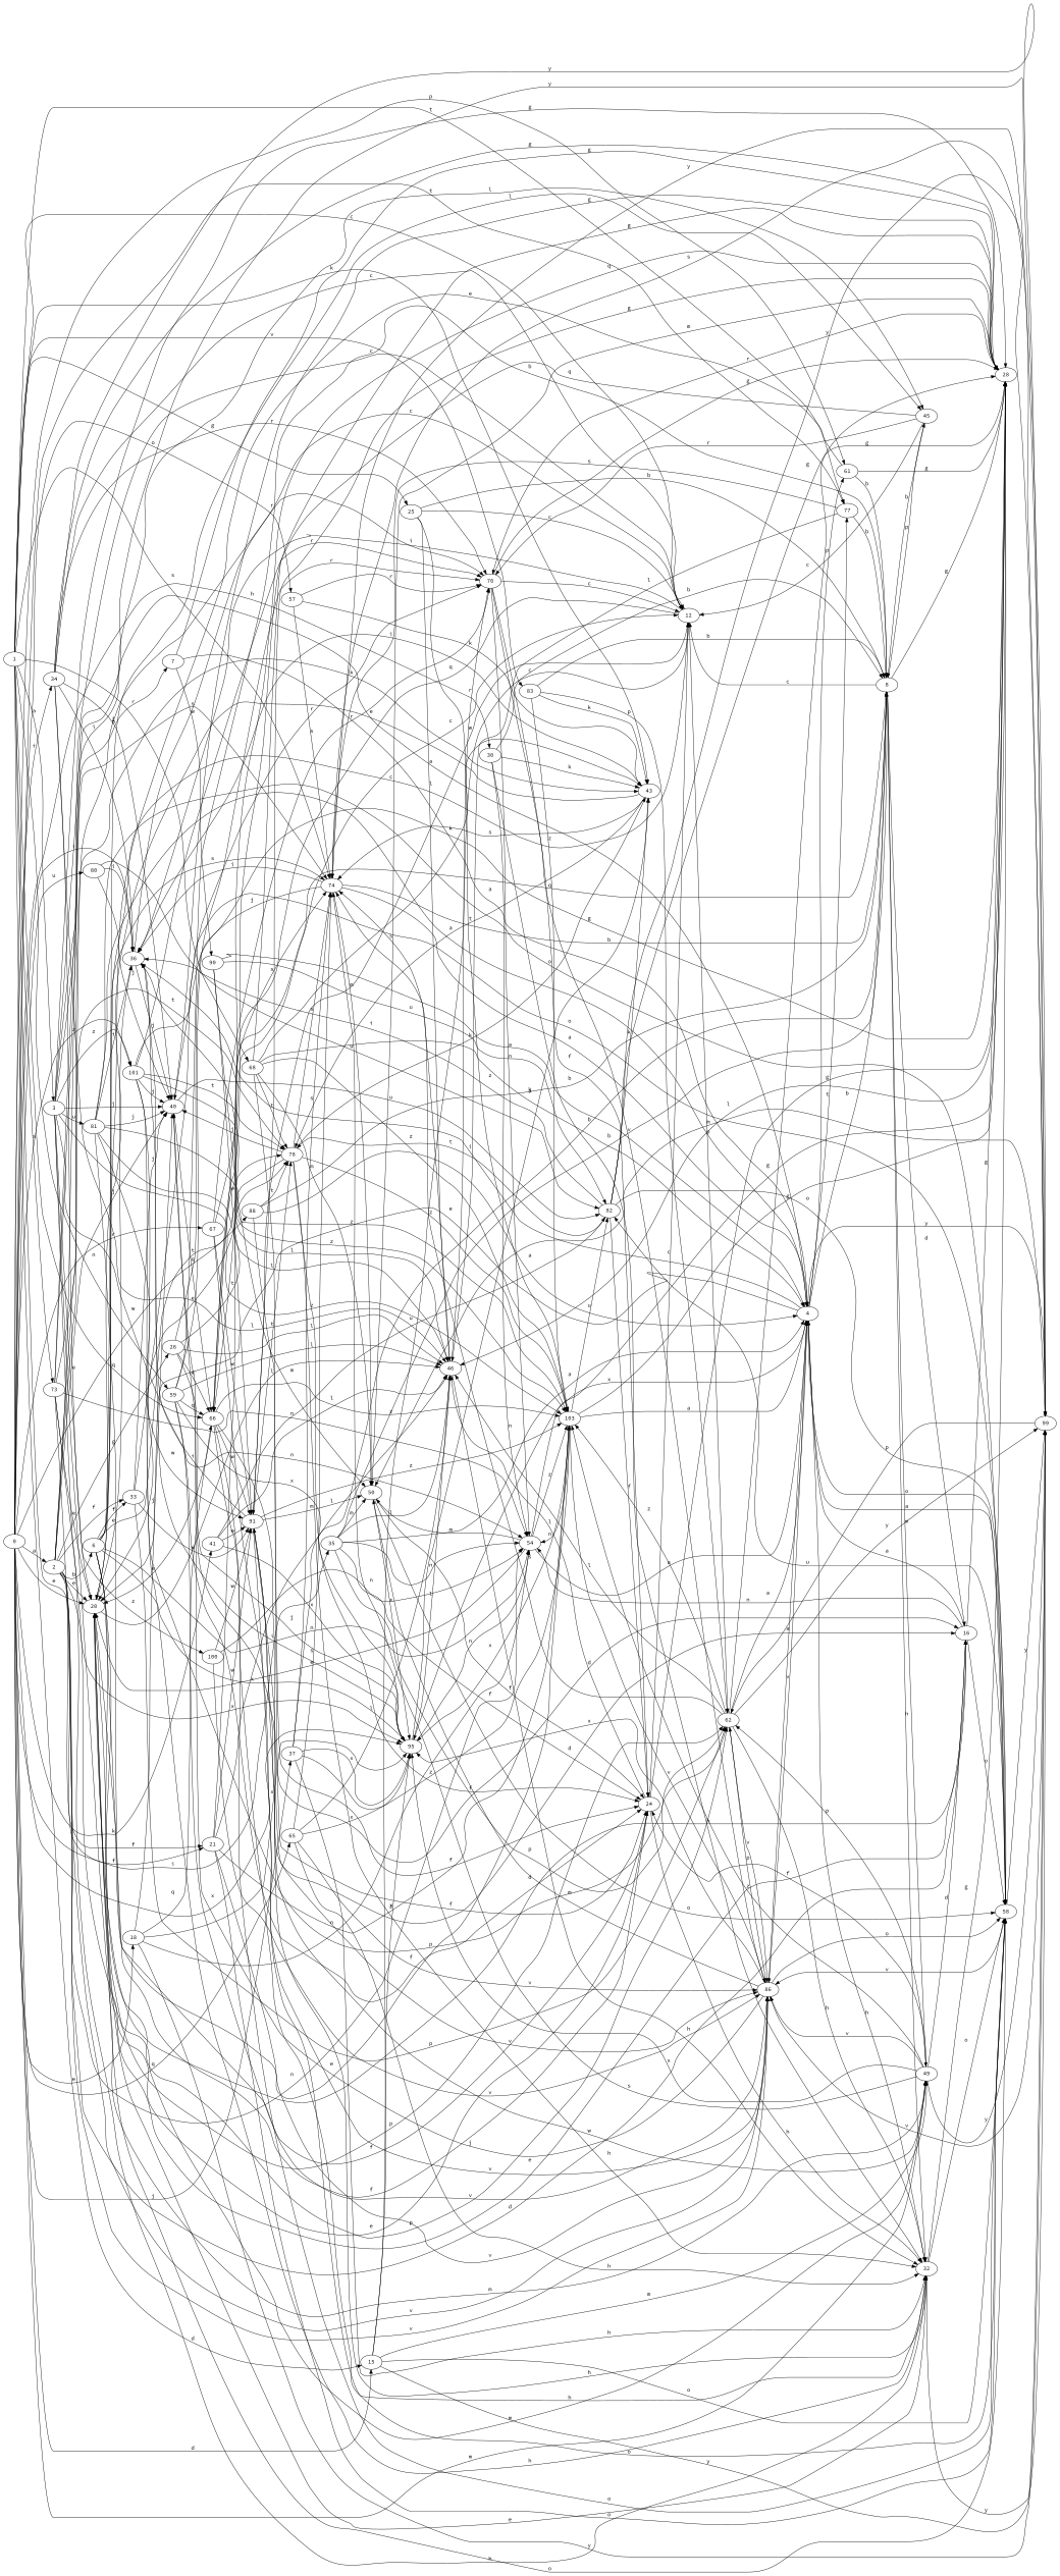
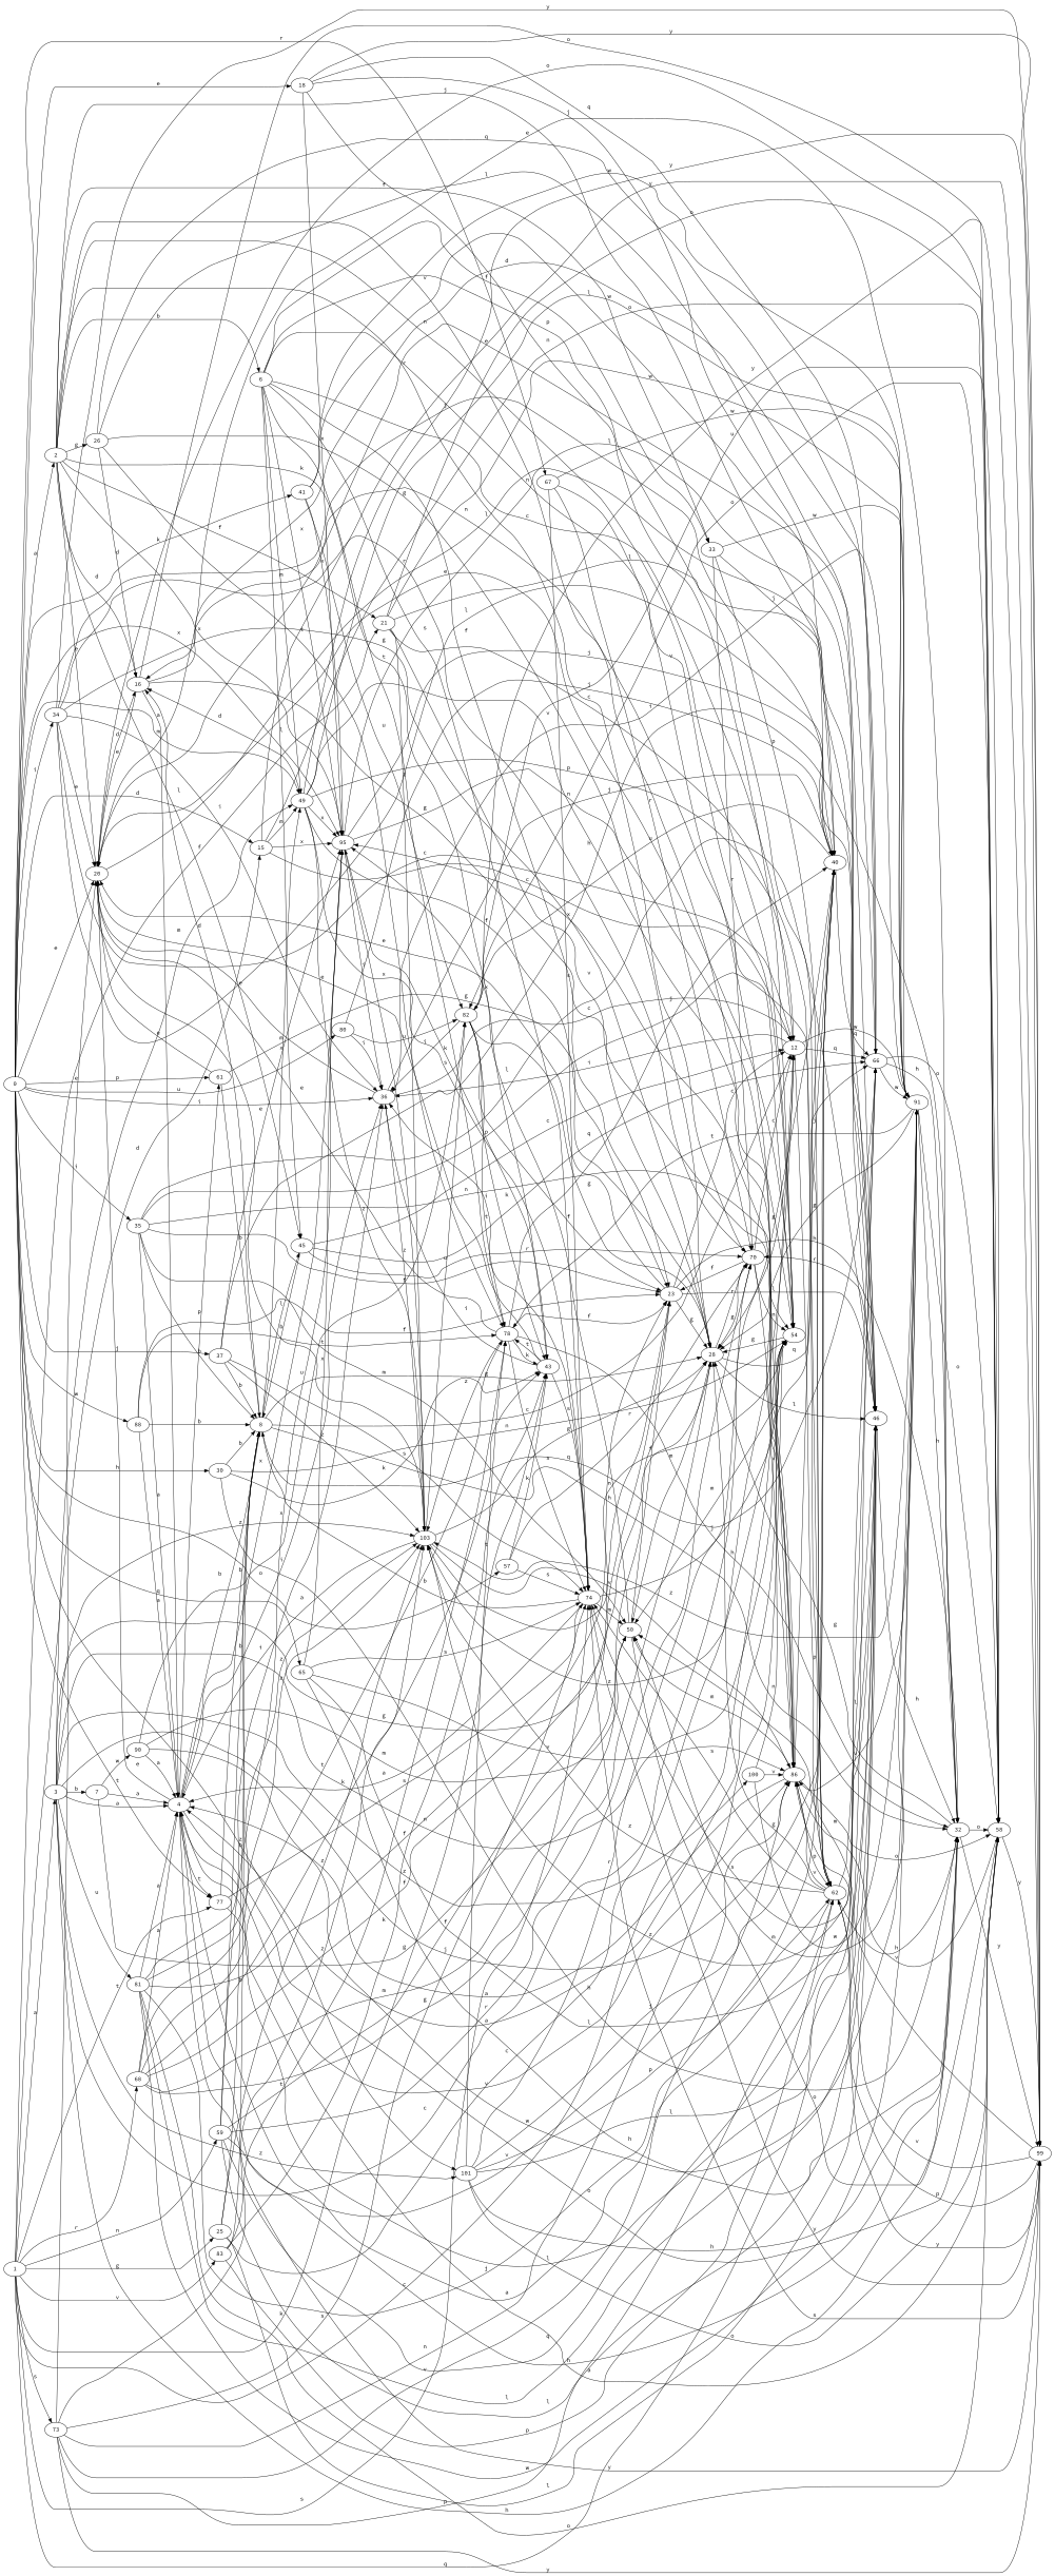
  strict digraph {
    fontname="Source Code Pro"
    rankdir=LR
    node [fontname="Source Code Pro"]
    edge [fontname="Source Code Pro"]
    0
    2
    15
    18
    20
    30
    34
    35
    36
    37
    41
    49
    57
    61
    65
    67
    77
    80
    88
    95
    101
    21
    43
    6
    16
    n26 [label=33]
    26
    40
    45
    54
    70
    86
    12
    58
    99
    66
    46
    32
    8
    28
    4
-   24
+   24 [label=23]
    62
    50
    103
    74
    91
    82
    78
    1
    3
    25
    n53 [label=59]
    68
    73
    83
    7
    81
    n59 [label=100]
    90
    0 -> 2 [label=a]
    0 -> 15 [label=d]
    0 -> 18 [label=e]
    0 -> 20 [label=e]
    0 -> 30 [label=h]
    0 -> 34 [label=i]
    0 -> 35 [label=i]
    0 -> 36 [label=i]
    0 -> 37 [label=j]
    0 -> 41 [label=k]
    0 -> 49 [label=m]
    0 -> 57 [label=o]
    0 -> 61 [label=p]
    0 -> 65 [label=q]
    0 -> 67 [label=r]
    0 -> 77 [label=t]
    0 -> 80 [label=u]
    0 -> 88 [label=w]
    0 -> 95 [label=x]
    0 -> 101 [label=z]
    2 -> 20 [label=e]
    2 -> 95 [label=x]
    2 -> 21 [label=f]
    2 -> 43 [label=k]
    2 -> 6 [label=b]
    2 -> 16 [label=d]
    2 -> n26 [label=f]
    2 -> 26 [label=g]
    2 -> 40 [label=j]
    2 -> 45 [label=l]
    2 -> 54 [label=n]
    2 -> 70 [label=r]
    2 -> 86 [label=v]
    15 -> 49 [label=m]
    15 -> 95 [label=x]
    15 -> 12 [label=c]
    15 -> 58 [label=o]
    15 -> 99 [label=y]
    18 -> 95 [label=x]
    18 -> 40 [label=j]
    18 -> 54 [label=n]
    18 -> 99 [label=y]
    18 -> 66 [label=q]
    20 -> 16 [label=d]
    20 -> 58 [label=o]
    20 -> 46 [label=l]
    30 -> 43 [label=k]
    30 -> 54 [label=n]
    30 -> 32 [label=h]
    30 -> 8 [label=b]
    34 -> 20 [label=e]
    34 -> 36 [label=i]
    34 -> 40 [label=j]
    34 -> 70 [label=r]
    34 -> 12 [label=c]
    34 -> 99 [label=y]
    34 -> 46 [label=l]
    34 -> 28 [label=g]
    35 -> 54 [label=n]
    35 -> 46 [label=l]
    35 -> 8 [label=b]
    35 -> 4 [label=a]
    35 -> 24 [label=f]
    35 -> 62 [label=p]
    35 -> 50 [label=m]
-   20 -> 36 [label=e]
+   36 -> 20 [label=e]
    36 -> 40 [label=j]
    36 -> 12 [label=c]
    36 -> 103 [label=z]
    37 -> 95 [label=x]
    37 -> 32 [label=h]
    37 -> 8 [label=b]
    37 -> 103 [label=z]
    37 -> 74 [label=s]
    41 -> 95 [label=x]
    41 -> 46 [label=l]
    41 -> 91 [label=w]
    41 -> 82 [label=u]
    49 -> 95 [label=x]
    49 -> 16 [label=d]
    49 -> 86 [label=v]
    49 -> 99 [label=y]
    49 -> 24 [label=f]
    49 -> 62 [label=p]
    49 -> 103 [label=z]
    49 -> 74 [label=s]
    49 -> 91 [label=w]
    57 -> 43 [label=k]
    57 -> 70 [label=r]
    57 -> 74 [label=s]
    61 -> 20 [label=e]
    61 -> 8 [label=b]
    61 -> 28 [label=g]
    65 -> 95 [label=x]
    65 -> 86 [label=v]
    65 -> 46 [label=l]
    65 -> 32 [label=h]
    65 -> 74 [label=s]
    67 -> 70 [label=r]
    67 -> 86 [label=v]
    67 -> 74 [label=s]
    67 -> 91 [label=w]
    77 -> 46 [label=l]
    77 -> 8 [label=b]
    77 -> 74 [label=s]
    80 -> 36 [label=i]
    80 -> 40 [label=j]
    80 -> 82 [label=u]
    88 -> 8 [label=b]
    88 -> 4 [label=a]
    88 -> 24 [label=f]
    88 -> 78 [label=t]
    95 -> 36 [label=i]
    95 -> 43 [label=k]
    95 -> 40 [label=j]
    95 -> 54 [label=n]
    95 -> 46 [label=l]
    101 -> 40 [label=j]
    101 -> 70 [label=r]
    101 -> 58 [label=o]
    101 -> 46 [label=l]
    101 -> 32 [label=h]
    101 -> 62 [label=p]
    101 -> 78 [label=t]
    21 -> 86 [label=v]
    21 -> 12 [label=c]
    21 -> 58 [label=o]
    21 -> 46 [label=l]
    21 -> 103 [label=z]
    21 -> 91 [label=w]
    43 -> 20 [label=e]
    43 -> 36 [label=i]
    43 -> 74 [label=s]
    43 -> 78 [label=t]
    6 -> 49 [label=m]
    6 -> 95 [label=x]
    6 -> n26 [label=f]
    6 -> 45 [label=l]
    6 -> 54 [label=n]
    6 -> 12 [label=c]
    6 -> 24 [label=f]
    6 -> 62 [label=p]
    6 -> 74 [label=s]
    6 -> 78 [label=t]
    16 -> 20 [label=e]
    16 -> 54 [label=n]
    16 -> 58 [label=o]
    16 -> 28 [label=g]
    16 -> 4 [label=a]
    n26 -> 40 [label=j]
    n26 -> 70 [label=r]
    n26 -> 62 [label=p]
    n26 -> 91 [label=w]
    26 -> 16 [label=d]
    26 -> 66 [label=q]
    26 -> 46 [label=l]
    26 -> 28 [label=g]
    26 -> 78 [label=t]
    40 -> 66 [label=q]
    40 -> 28 [label=g]
    40 -> 82 [label=u]
    45 -> 70 [label=r]
    45 -> 12 [label=c]
    45 -> 66 [label=q]
    45 -> 8 [label=b]
    54 -> 20 [label=e]
    54 -> 28 [label=g]
    54 -> 4 [label=a]
    54 -> 50 [label=m]
    54 -> 103 [label=z]
    70 -> 54 [label=n]
    70 -> 86 [label=v]
    70 -> 12 [label=c]
    70 -> 28 [label=g]
    70 -> 24 [label=f]
    86 -> 95 [label=x]
    86 -> 40 [label=j]
    86 -> 58 [label=o]
    86 -> 4 [label=a]
    86 -> 62 [label=p]
    86 -> 50 [label=m]
    12 -> 36 [label=i]
    12 -> 66 [label=q]
    12 -> 62 [label=p]
    12 -> 91 [label=w]
    58 -> 86 [label=v]
    58 -> 99 [label=y]
    58 -> 4 [label=a]
    58 -> 82 [label=u]
    99 -> 86 [label=v]
    99 -> 62 [label=p]
    99 -> 50 [label=m]
    99 -> 74 [label=s]
    66 -> 20 [label=e]
    66 -> 16 [label=d]
    66 -> 58 [label=o]
    66 -> 32 [label=h]
    66 -> 103 [label=z]
    66 -> 91 [label=w]
    46 -> 70 [label=r]
    46 -> 32 [label=h]
    46 -> 74 [label=s]
    32 -> 20 [label=e]
    32 -> 58 [label=o]
    32 -> 99 [label=y]
    32 -> 28 [label=g]
    8 -> 49 [label=m]
    8 -> 16 [label=d]
-   8 -> 45 [label=p]
+   8 -> 45 [label=l]
    8 -> 12 [label=c]
    8 -> 66 [label=q]
    8 -> 32 [label=h]
    8 -> 28 [label=g]
    28 -> 70 [label=r]
    28 -> 66 [label=q]
    28 -> 46 [label=l]
    28 -> 50 [label=m]
    4 -> 20 [label=e]
    4 -> 36 [label=i]
    4 -> 61 [label=p]
    4 -> 77 [label=t]
    4 -> 95 [label=x]
    4 -> 86 [label=v]
    4 -> 58 [label=o]
    4 -> 99 [label=y]
    4 -> 32 [label=h]
    4 -> 8 [label=b]
    24 -> 20 [label=e]
    24 -> 12 [label=c]
    24 -> 46 [label=l]
    24 -> 32 [label=h]
    24 -> 28 [label=g]
    62 -> 86 [label=v]
    62 -> 99 [label=y]
    62 -> 46 [label=l]
    62 -> 32 [label=h]
    62 -> 28 [label=g]
    62 -> 4 [label=a]
    62 -> 103 [label=z]
    62 -> 74 [label=s]
    50 -> 95 [label=x]
    50 -> 58 [label=o]
    50 -> 24 [label=f]
    103 -> 20 [label=e]
    103 -> 95 [label=x]
    103 -> 54 [label=n]
    103 -> 86 [label=v]
    103 -> 28 [label=g]
    103 -> 4 [label=a]
    103 -> 82 [label=u]
    74 -> 36 [label=i]
    74 -> 40 [label=j]
    74 -> 99 [label=y]
    74 -> 8 [label=b]
    74 -> 4 [label=a]
    74 -> 50 [label=m]
    91 -> 36 [label=i]
    91 -> 86 [label=v]
    91 -> 58 [label=o]
    91 -> 32 [label=h]
    91 -> 28 [label=g]
    91 -> 50 [label=m]
    91 -> 103 [label=z]
    91 -> 78 [label=t]
    82 -> 36 [label=i]
    82 -> 43 [label=k]
    82 -> 58 [label=o]
    82 -> 99 [label=y]
    82 -> 28 [label=g]
    82 -> 24 [label=f]
    82 -> 78 [label=t]
    78 -> 20 [label=e]
    78 -> 43 [label=k]
    78 -> 40 [label=j]
    78 -> 32 [label=h]
    78 -> 24 [label=f]
    78 -> 103 [label=z]
    78 -> 74 [label=s]
    1 -> 15 [label=d]
    1 -> 77 [label=t]
    1 -> 21 [label=f]
    1 -> 43 [label=k]
    1 -> 12 [label=c]
    1 -> 66 [label=q]
    1 -> 74 [label=s]
    1 -> 3 [label=a]
    1 -> 25 [label=g]
    1 -> n53 [label=n]
    1 -> 68 [label=r]
    1 -> 73 [label=s]
    1 -> 83 [label=v]
    3 -> 49 [label=m]
    3 -> 101 [label=z]
    3 -> 40 [label=j]
    3 -> 54 [label=n]
    3 -> 12 [label=c]
    3 -> 32 [label=h]
    3 -> 28 [label=g]
    3 -> 4 [label=a]
    3 -> 103 [label=z]
    3 -> 7 [label=b]
    3 -> 81 [label=u]
    3 -> n59 [label=z]
    25 -> 12 [label=c]
    25 -> 46 [label=l]
    25 -> 8 [label=b]
    25 -> 103 [label=z]
    n53 -> 95 [label=x]
    n53 -> 70 [label=r]
    n53 -> 86 [label=v]
    n53 -> 66 [label=q]
    n53 -> 46 [label=l]
    n53 -> 8 [label=b]
    n53 -> 24 [label=f]
    68 -> 43 [label=k]
    68 -> 28 [label=g]
    68 -> 4 [label=a]
    68 -> 24 [label=f]
    68 -> 50 [label=m]
    68 -> 103 [label=z]
    68 -> 78 [label=t]
    73 -> 20 [label=e]
    73 -> 54 [label=n]
    73 -> 86 [label=v]
    73 -> 99 [label=y]
    73 -> 62 [label=p]
    73 -> 74 [label=s]
    73 -> 78 [label=t]
    83 -> 43 [label=k]
    83 -> 8 [label=b]
    83 -> 62 [label=p]
    83 -> 103 [label=z]
    7 -> 28 [label=g]
    7 -> 4 [label=a]
    7 -> 90 [label=w]
    81 -> 36 [label=i]
    81 -> 40 [label=j]
    81 -> 58 [label=o]
    81 -> 46 [label=l]
    81 -> 4 [label=a]
    81 -> 24 [label=f]
    81 -> 103 [label=z]
    81 -> 91 [label=w]
    n59 -> 54 [label=n]
    n59 -> 86 [label=v]
    n59 -> 91 [label=w]
    90 -> 4 [label=a]
    90 -> 50 [label=m]
    90 -> 91 [label=w]
    90 -> 82 [label=u]
  }
